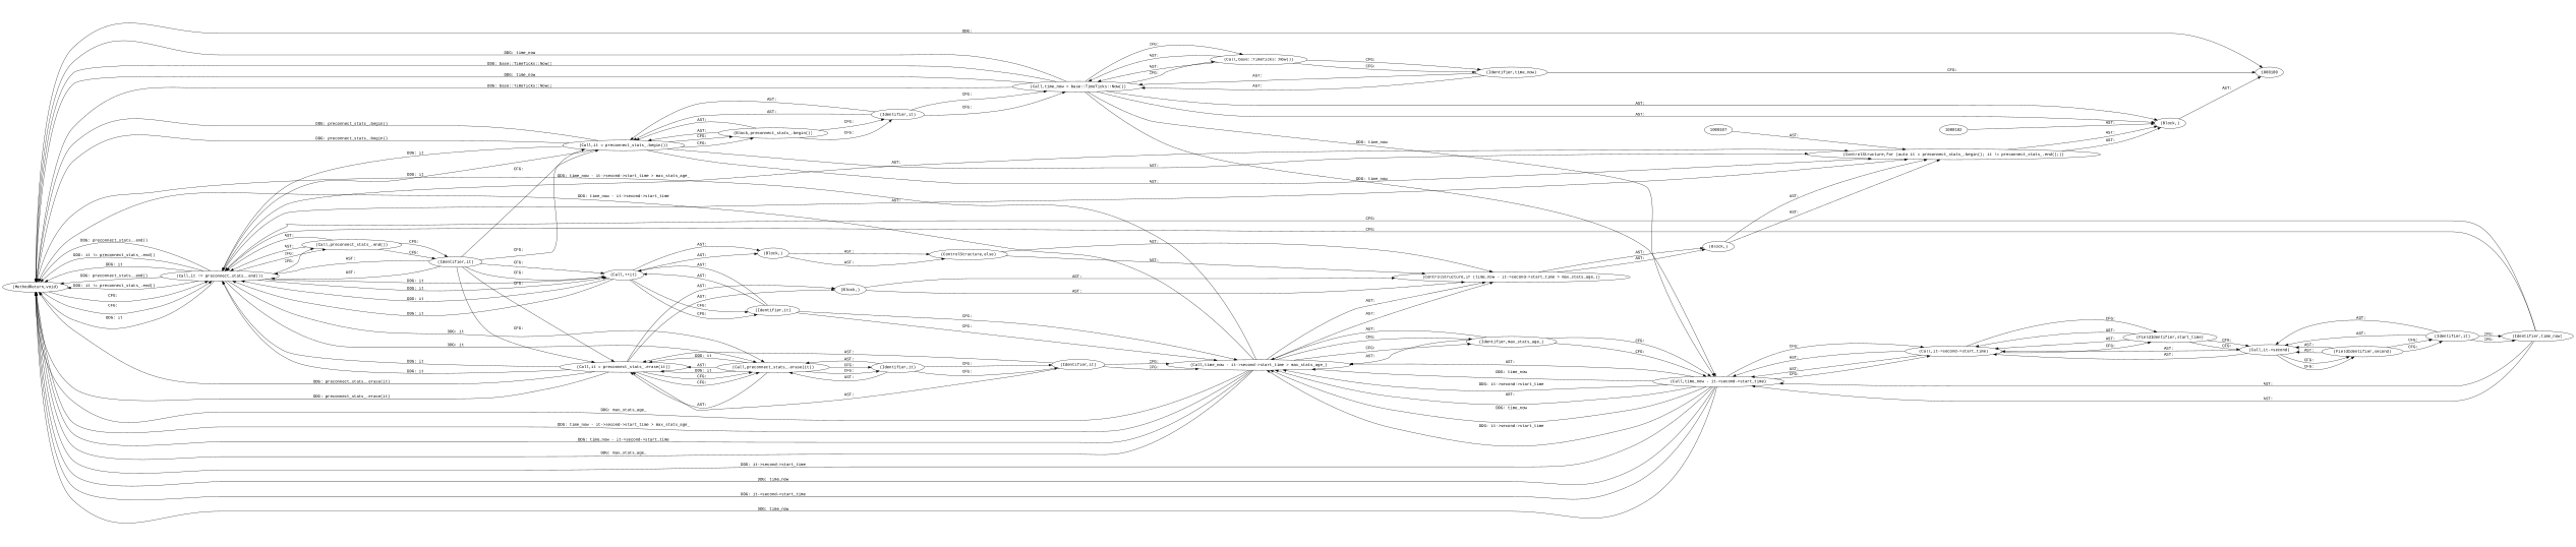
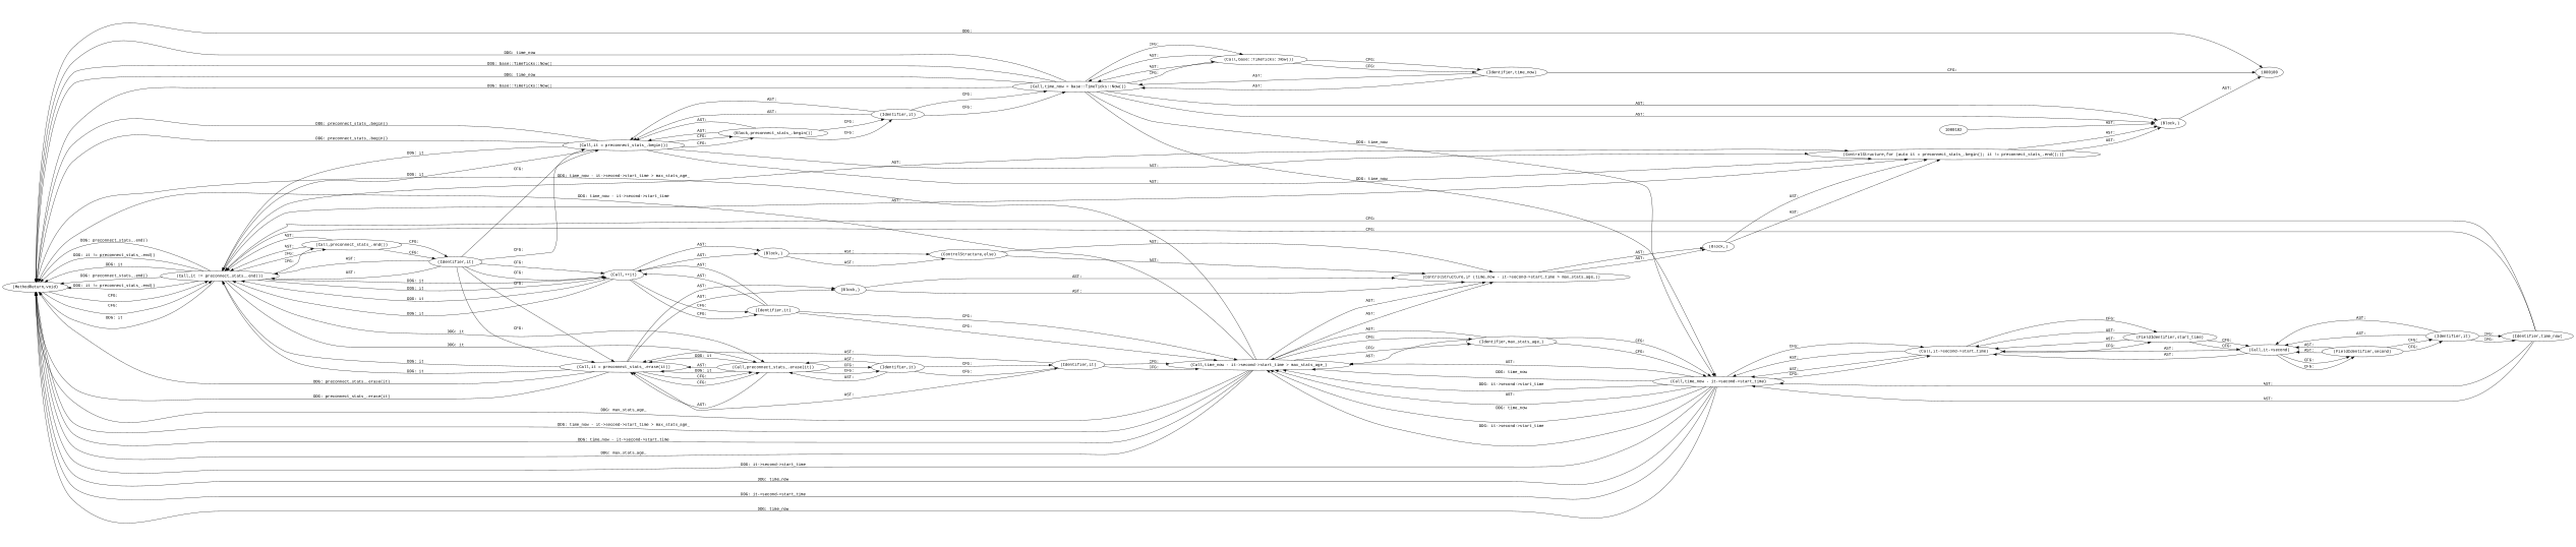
  digraph {
    fontname="Liberation Mono"
    rankdir=LR
    node [fontname="Liberation Mono"]
    edge [fontname="Liberation Mono"]
    n1 [label="(MethodReturn,void)"]
    n2 [label="(Call,it != preconnect_stats_.end())"]
    1000100
    n4 [label="(ControlStructure,for (auto it = preconnect_stats_.begin(); it != preconnect_stats_.end();))"]
    n5 [label="(Call,preconnect_stats_.end())"]
    n6 [label="(Call,preconnect_stats_.erase(it))"]
    n7 [label="(Call,++it)"]
    n8 [label="(Block,)"]
    n9 [label="(Call,time_now = base::TimeTicks::Now())"]
    n10 [label="(Call,base::TimeTicks::Now())"]
    n11 [label="(Call,time_now - it->second->start_time)"]
    n12 [label="(Identifier,time_now)"]
    n13 [label="(Call,it->second->start_time)"]
    n14 [label="(Call,time_now - it->second->start_time > max_stats_age_)"]
    n15 [label="(Call,it = preconnect_stats_.begin())"]
    n16 [label="(Block,preconnect_stats_.begin())"]
    n17 [label="(Identifier,it)"]
    n18 [label="(Identifier,it)"]
    n19 [label="(Call,it = preconnect_stats_.erase(it))"]
    n20 [label="(Identifier,it)"]
    n21 [label="(Block,)"]
    n22 [label="(Identifier,it)"]
    n23 [label="(Block,)"]
    n24 [label="(Block,)"]
    n25 [label="(FieldIdentifier,start_time)"]
    n26 [label="(Call,it->second)"]
    n27 [label="(FieldIdentifier,second)"]
    n28 [label="(Identifier,it)"]
    n29 [label="(Identifier,time_now)"]
    n30 [label="(Identifier,max_stats_age_)"]
    n31 [label="(ControlStructure,if (time_now - it->second->start_time > max_stats_age_))"]
    n32 [label="(Identifier,it)"]
    n33 [label="(ControlStructure,else)"]
    1000102
-   1000107
    n1 -> n2 [label="CFG: "]
    n1 -> n2 [label="CFG: "]
    n1 -> 1000100 [label="DDG: "]
    n2 -> n1 [label="DDG: it"]
    n2 -> n1 [label="DDG: preconnect_stats_.end()"]
    n2 -> n1 [label="DDG: it != preconnect_stats_.end()"]
    n2 -> n1 [label="DDG: it"]
    n2 -> n1 [label="DDG: preconnect_stats_.end()"]
    n2 -> n1 [label="DDG: it != preconnect_stats_.end()"]
    n2 -> n4 [label="AST: "]
    n2 -> n4 [label="AST: "]
    n2 -> n5 [label="CFG: "]
    n2 -> n5 [label="CFG: "]
    n2 -> n6 [label="DDG: it"]
    n2 -> n6 [label="DDG: it"]
    n2 -> n7 [label="DDG: it"]
    n2 -> n7 [label="DDG: it"]
    n4 -> n8 [label="AST: "]
    n4 -> n8 [label="AST: "]
    n5 -> n2 [label="AST: "]
    n5 -> n2 [label="AST: "]
    n5 -> n18 [label="CFG: "]
    n5 -> n18 [label="CFG: "]
    n6 -> n19 [label="AST: "]
    n6 -> n19 [label="DDG: it"]
    n6 -> n19 [label="AST: "]
    n6 -> n19 [label="DDG: it"]
    n6 -> n20 [label="CFG: "]
    n6 -> n20 [label="CFG: "]
    n7 -> n2 [label="DDG: it"]
    n7 -> n2 [label="DDG: it"]
    n7 -> n21 [label="AST: "]
    n7 -> n21 [label="AST: "]
    n7 -> n22 [label="CFG: "]
    n7 -> n22 [label="CFG: "]
    n8 -> 1000100 [label="AST: "]
    n9 -> n1 [label="DDG: time_now"]
    n9 -> n1 [label="DDG: base::TimeTicks::Now()"]
    n9 -> n1 [label="DDG: time_now"]
    n9 -> n1 [label="DDG: base::TimeTicks::Now()"]
    n9 -> n8 [label="AST: "]
    n9 -> n8 [label="AST: "]
    n9 -> n10 [label="CFG: "]
    n9 -> n10 [label="CFG: "]
    n9 -> n11 [label="DDG: time_now"]
    n9 -> n11 [label="DDG: time_now"]
    n10 -> n9 [label="AST: "]
    n10 -> n9 [label="AST: "]
    n10 -> n12 [label="CFG: "]
    n10 -> n12 [label="CFG: "]
    n11 -> n1 [label="DDG: time_now"]
    n11 -> n1 [label="DDG: it->second->start_time"]
    n11 -> n1 [label="DDG: time_now"]
    n11 -> n1 [label="DDG: it->second->start_time"]
    n11 -> n13 [label="CFG: "]
    n11 -> n13 [label="CFG: "]
    n11 -> n14 [label="AST: "]
    n11 -> n14 [label="DDG: time_now"]
    n11 -> n14 [label="DDG: it->second->start_time"]
    n11 -> n14 [label="AST: "]
    n11 -> n14 [label="DDG: time_now"]
    n11 -> n14 [label="DDG: it->second->start_time"]
    n12 -> 1000100 [label="CFG: "]
    n12 -> n9 [label="AST: "]
    n12 -> n9 [label="AST: "]
    n13 -> n11 [label="AST: "]
    n13 -> n11 [label="AST: "]
    n13 -> n25 [label="CFG: "]
    n13 -> n25 [label="CFG: "]
    n14 -> n1 [label="DDG: time_now - it->second->start_time"]
    n14 -> n1 [label="DDG: max_stats_age_"]
    n14 -> n1 [label="DDG: time_now - it->second->start_time > max_stats_age_"]
    n14 -> n1 [label="DDG: time_now - it->second->start_time"]
    n14 -> n1 [label="DDG: max_stats_age_"]
    n14 -> n1 [label="DDG: time_now - it->second->start_time > max_stats_age_"]
    n14 -> n30 [label="CFG: "]
    n14 -> n30 [label="CFG: "]
    n14 -> n31 [label="AST: "]
    n14 -> n31 [label="AST: "]
    n15 -> n1 [label="DDG: preconnect_stats_.begin()"]
    n15 -> n1 [label="DDG: preconnect_stats_.begin()"]
    n15 -> n2 [label="DDG: it"]
    n15 -> n2 [label="DDG: it"]
    n15 -> n4 [label="AST: "]
    n15 -> n4 [label="AST: "]
    n15 -> n16 [label="CFG: "]
    n15 -> n16 [label="CFG: "]
    n16 -> n15 [label="AST: "]
    n16 -> n15 [label="AST: "]
    n16 -> n17 [label="CFG: "]
    n16 -> n17 [label="CFG: "]
    n17 -> n9 [label="CFG: "]
    n17 -> n9 [label="CFG: "]
    n17 -> n15 [label="AST: "]
    n17 -> n15 [label="AST: "]
    n18 -> n2 [label="AST: "]
    n18 -> n2 [label="AST: "]
    n18 -> n7 [label="CFG: "]
    n18 -> n7 [label="CFG: "]
    n18 -> n15 [label="CFG: "]
    n18 -> n15 [label="CFG: "]
    n18 -> n19 [label="CFG: "]
    n18 -> n19 [label="CFG: "]
    n19 -> n1 [label="DDG: preconnect_stats_.erase(it)"]
    n19 -> n1 [label="DDG: preconnect_stats_.erase(it)"]
    n19 -> n2 [label="DDG: it"]
    n19 -> n2 [label="DDG: it"]
    n19 -> n6 [label="CFG: "]
    n19 -> n6 [label="CFG: "]
    n19 -> n23 [label="AST: "]
    n19 -> n23 [label="AST: "]
    n20 -> n6 [label="AST: "]
    n20 -> n6 [label="AST: "]
    n20 -> n32 [label="CFG: "]
    n20 -> n32 [label="CFG: "]
    n21 -> n33 [label="AST: "]
    n21 -> n33 [label="AST: "]
    n22 -> n7 [label="AST: "]
    n22 -> n7 [label="AST: "]
    n22 -> n14 [label="CFG: "]
    n22 -> n14 [label="CFG: "]
    n23 -> n31 [label="AST: "]
    n23 -> n31 [label="AST: "]
    n24 -> n4 [label="AST: "]
    n24 -> n4 [label="AST: "]
    n25 -> n13 [label="AST: "]
    n25 -> n13 [label="AST: "]
    n25 -> n26 [label="CFG: "]
    n25 -> n26 [label="CFG: "]
    n26 -> n13 [label="AST: "]
    n26 -> n13 [label="AST: "]
    n26 -> n27 [label="CFG: "]
    n26 -> n27 [label="CFG: "]
    n27 -> n26 [label="AST: "]
    n27 -> n26 [label="AST: "]
    n27 -> n28 [label="CFG: "]
    n27 -> n28 [label="CFG: "]
    n28 -> n26 [label="AST: "]
    n28 -> n26 [label="AST: "]
    n28 -> n29 [label="CFG: "]
    n28 -> n29 [label="CFG: "]
    n29 -> n2 [label="CFG: "]
    n29 -> n2 [label="CFG: "]
    n29 -> n11 [label="AST: "]
    n29 -> n11 [label="AST: "]
    n30 -> n11 [label="CFG: "]
    n30 -> n11 [label="CFG: "]
    n30 -> n14 [label="AST: "]
    n30 -> n14 [label="AST: "]
    n31 -> n24 [label="AST: "]
    n31 -> n24 [label="AST: "]
    n32 -> n14 [label="CFG: "]
    n32 -> n14 [label="CFG: "]
    n32 -> n19 [label="AST: "]
    n32 -> n19 [label="AST: "]
    n33 -> n31 [label="AST: "]
    n33 -> n31 [label="AST: "]
    1000102 -> n8 [label="AST: "]
-   1000107 -> n4 [label="AST: "]
  }
